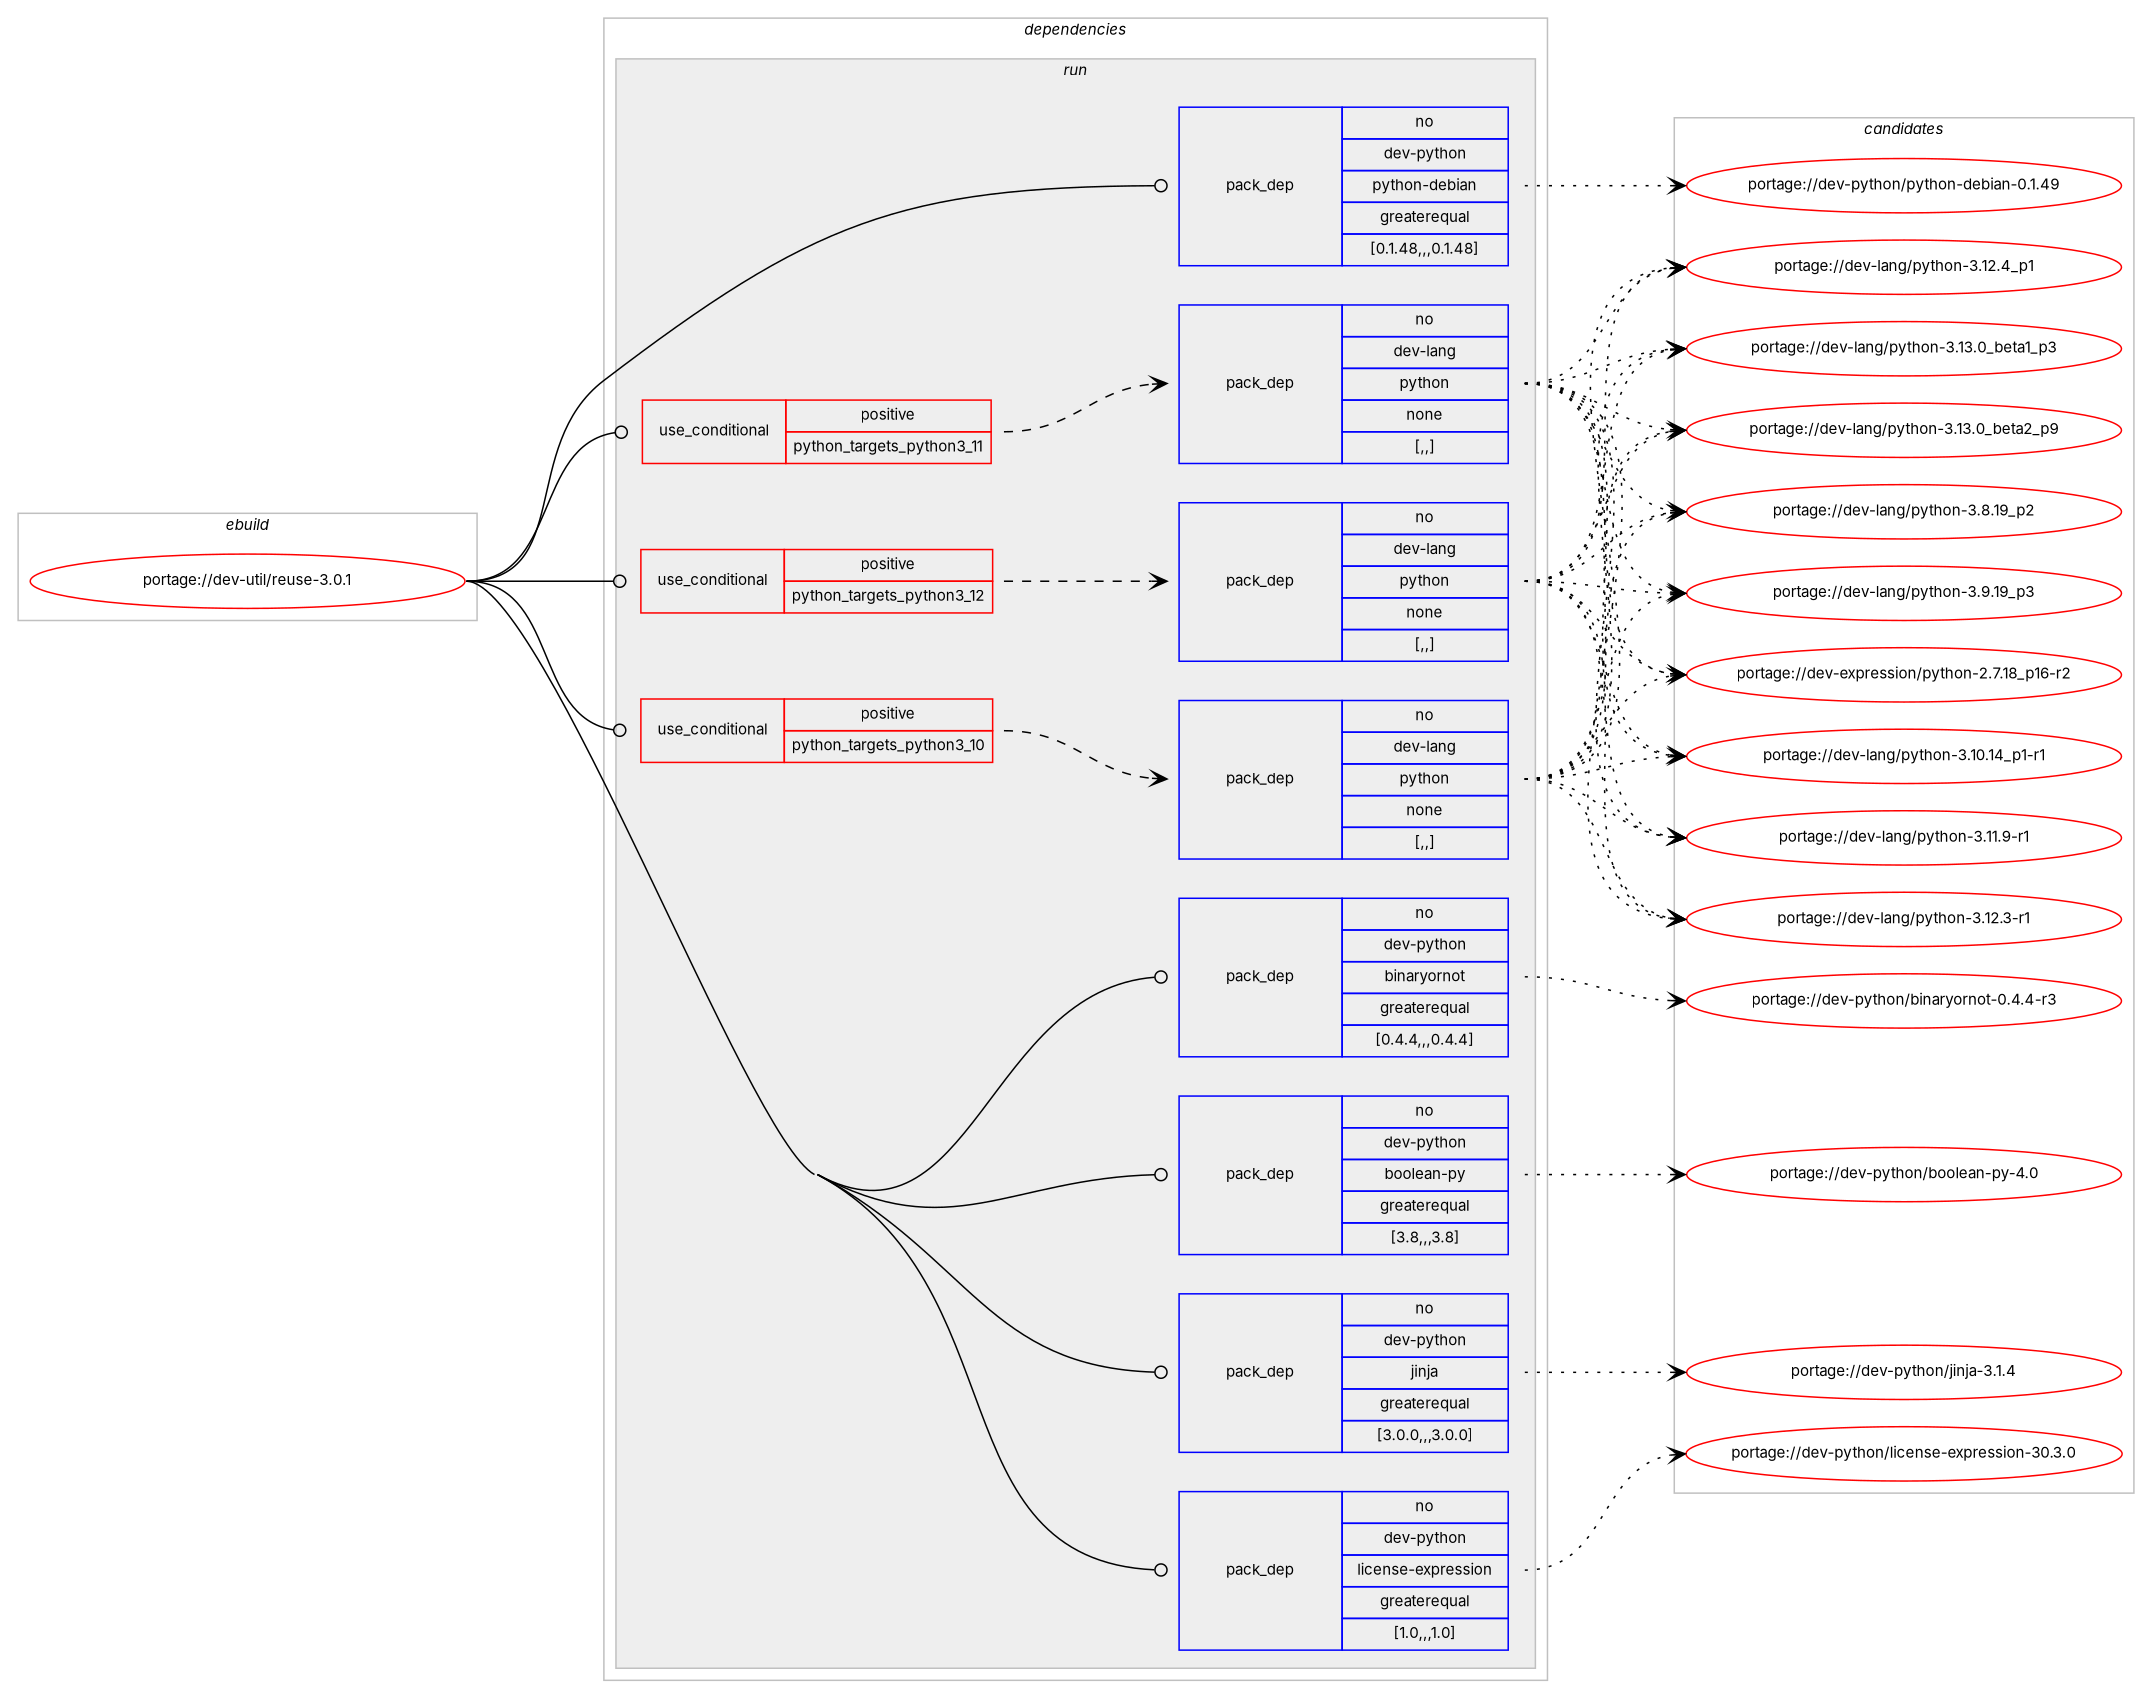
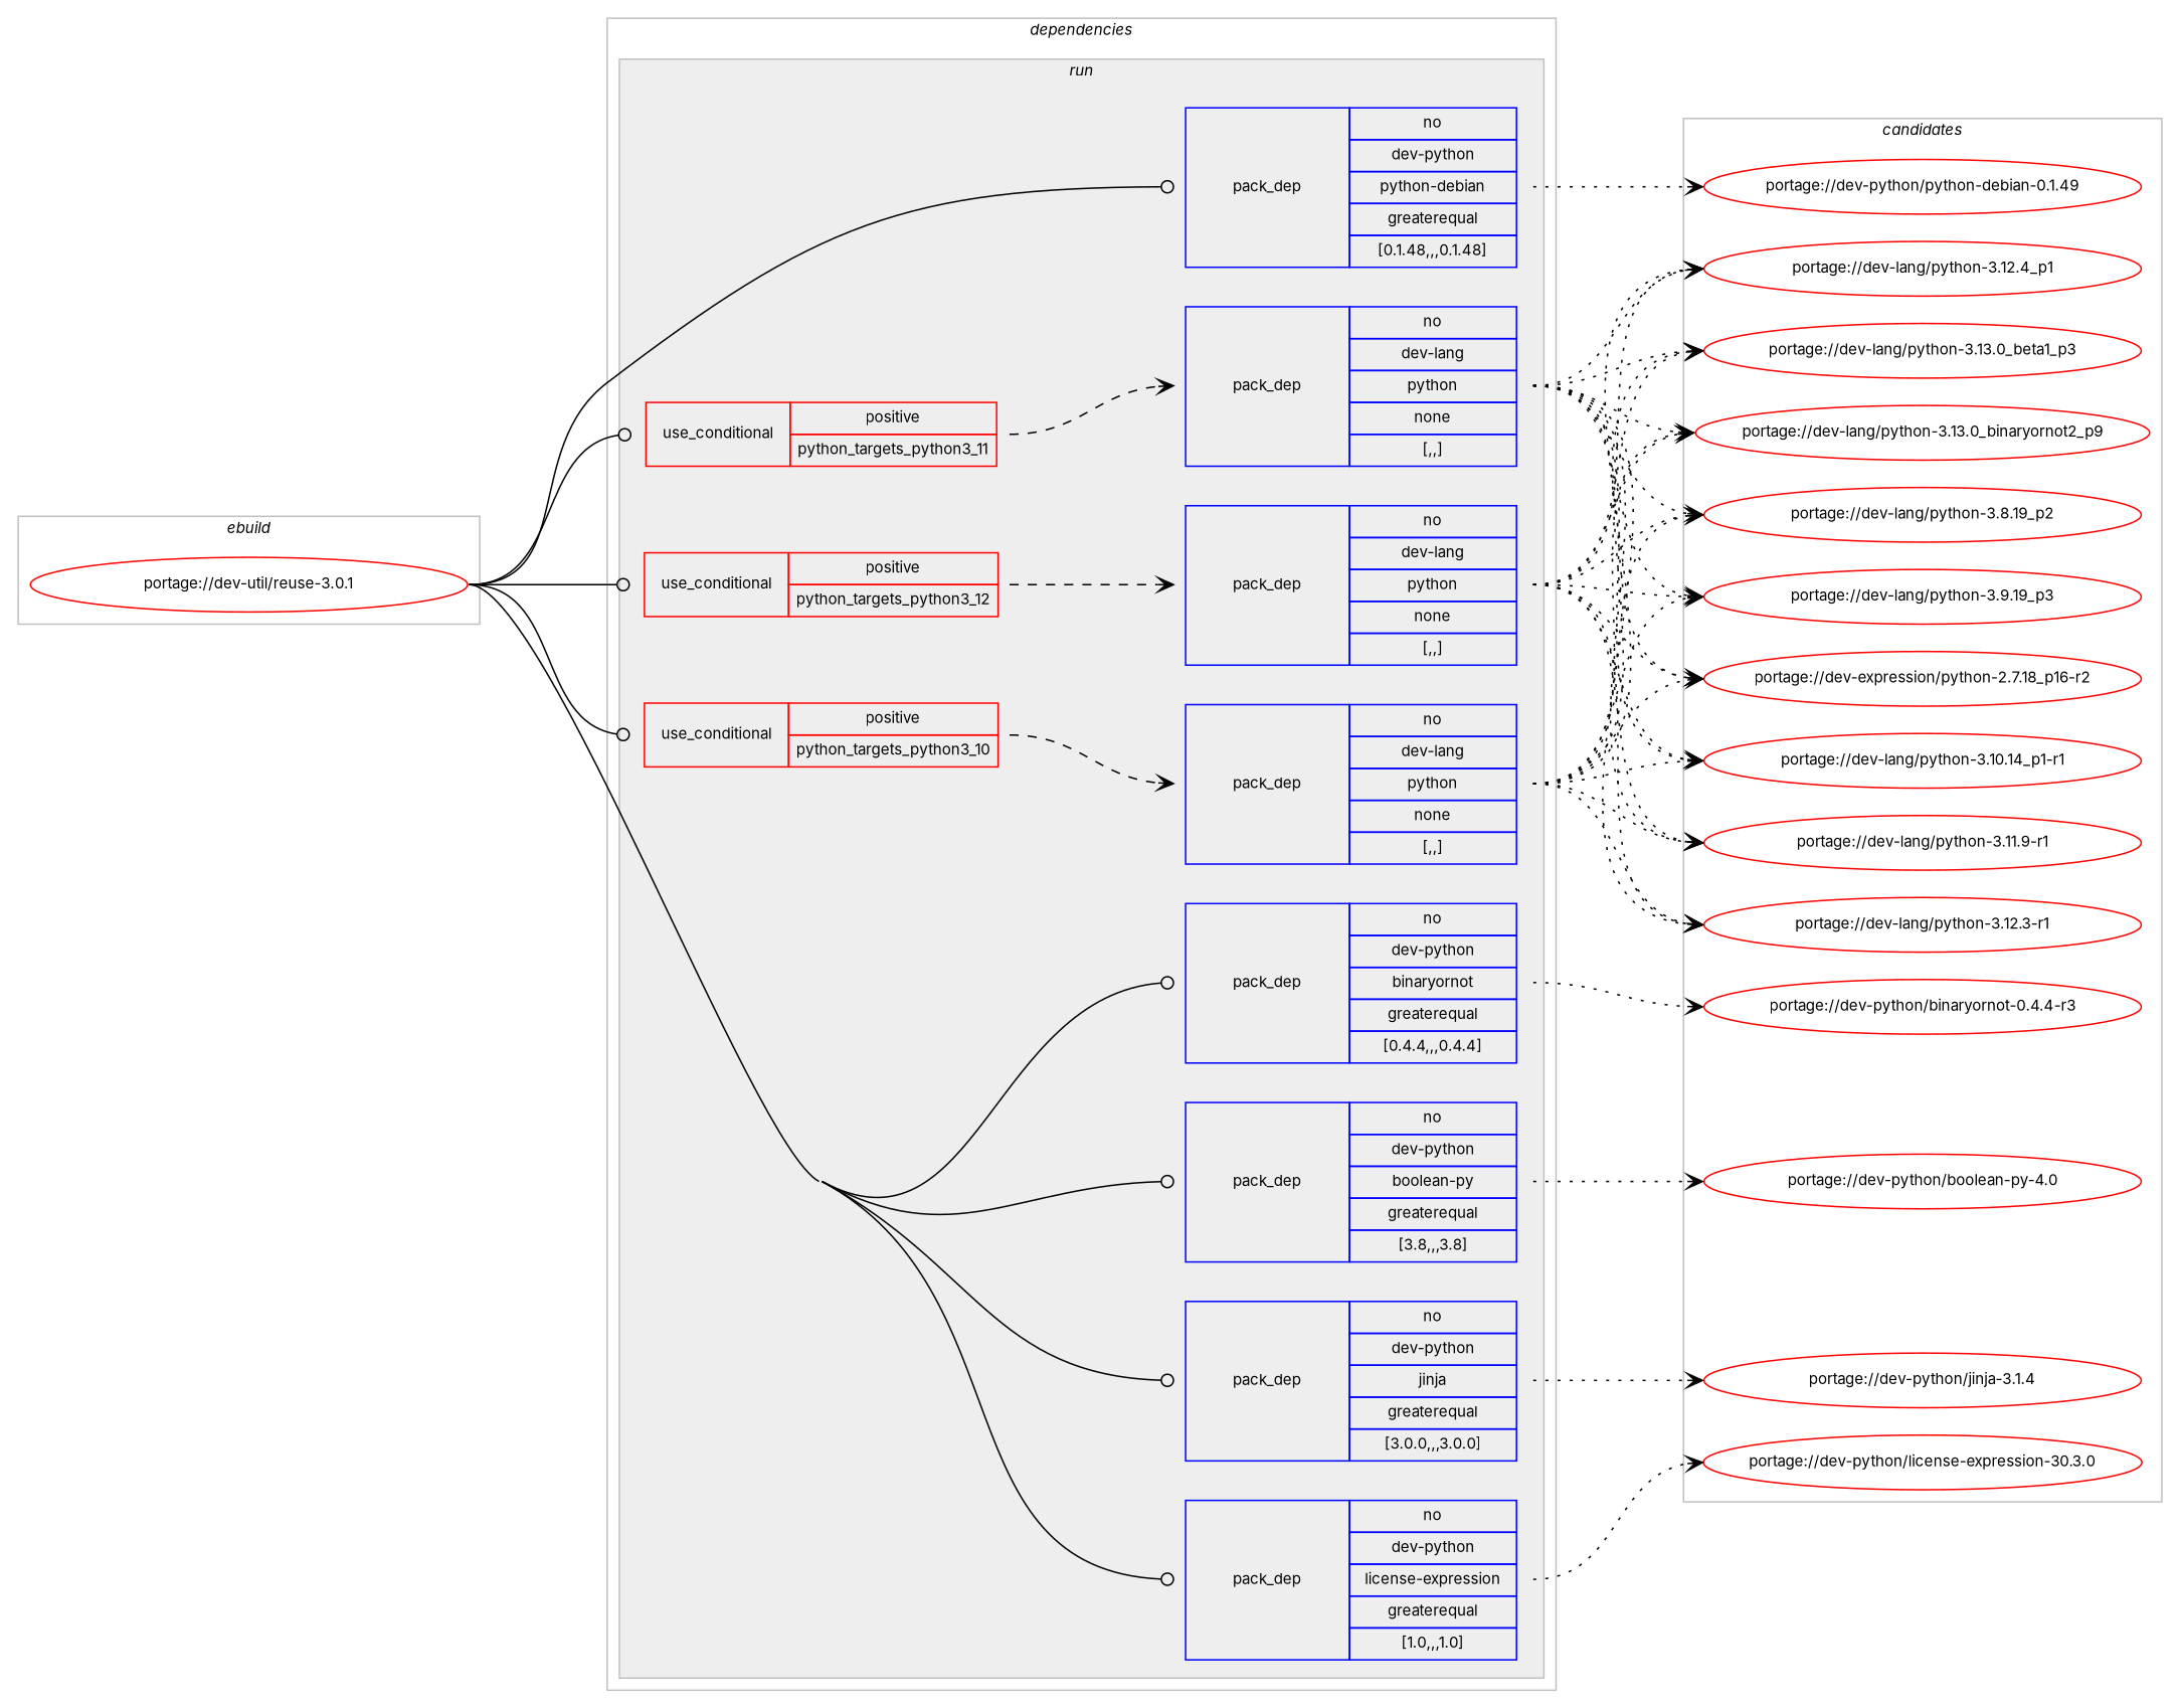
  digraph {
    compound=true
    concentrate=true
    fontname=Inter
    fontsize=10
    newrank=true
    rankdir=LR
    ranksep=1.5
    node [color=red fontname=Inter fontsize=10]
    edge [arrowhead=vee fontname=Inter headport=w style=dotted tailport=e weight=100]
    n1 [label="portage://dev-util/reuse-3.0.1" width=4]
    n2 [color=blue label=<<TABLE BORDER="0" CELLBORDER="1" CELLSPACING="0" CELLPADDING="4" WIDTH="220"><TR><TD ROWSPAN="6" CELLPADDING="30">pack_dep</TD></TR><TR><TD WIDTH="110">no</TD></TR><TR><TD>dev-python</TD></TR><TR><TD>python-debian</TD></TR><TR><TD>greaterequal</TD></TR><TR><TD>[0.1.48,,,0.1.48]</TD></TR></TABLE>> shape=none]
    n3 [color=blue label=<<TABLE BORDER="0" CELLBORDER="1" CELLSPACING="0" CELLPADDING="4" WIDTH="220"><TR><TD ROWSPAN="6" CELLPADDING="30">pack_dep</TD></TR><TR><TD WIDTH="110">no</TD></TR><TR><TD>dev-lang</TD></TR><TR><TD>python</TD></TR><TR><TD>none</TD></TR><TR><TD>[,,]</TD></TR></TABLE>> shape=none]
    n4 [label=<<TABLE BORDER="0" CELLBORDER="1" CELLSPACING="0" CELLPADDING="4"><TR><TD ROWSPAN="3" CELLPADDING="10">use_conditional</TD></TR><TR><TD>positive</TD></TR><TR><TD>python_targets_python3_10</TD></TR></TABLE>> shape=none]
    n5 [color=blue label=<<TABLE BORDER="0" CELLBORDER="1" CELLSPACING="0" CELLPADDING="4" WIDTH="220"><TR><TD ROWSPAN="6" CELLPADDING="30">pack_dep</TD></TR><TR><TD WIDTH="110">no</TD></TR><TR><TD>dev-lang</TD></TR><TR><TD>python</TD></TR><TR><TD>none</TD></TR><TR><TD>[,,]</TD></TR></TABLE>> shape=none]
    n6 [label=<<TABLE BORDER="0" CELLBORDER="1" CELLSPACING="0" CELLPADDING="4"><TR><TD ROWSPAN="3" CELLPADDING="10">use_conditional</TD></TR><TR><TD>positive</TD></TR><TR><TD>python_targets_python3_11</TD></TR></TABLE>> shape=none]
    n7 [color=blue label=<<TABLE BORDER="0" CELLBORDER="1" CELLSPACING="0" CELLPADDING="4" WIDTH="220"><TR><TD ROWSPAN="6" CELLPADDING="30">pack_dep</TD></TR><TR><TD WIDTH="110">no</TD></TR><TR><TD>dev-lang</TD></TR><TR><TD>python</TD></TR><TR><TD>none</TD></TR><TR><TD>[,,]</TD></TR></TABLE>> shape=none]
    n8 [label=<<TABLE BORDER="0" CELLBORDER="1" CELLSPACING="0" CELLPADDING="4"><TR><TD ROWSPAN="3" CELLPADDING="10">use_conditional</TD></TR><TR><TD>positive</TD></TR><TR><TD>python_targets_python3_12</TD></TR></TABLE>> shape=none]
    n9 [color=blue label=<<TABLE BORDER="0" CELLBORDER="1" CELLSPACING="0" CELLPADDING="4" WIDTH="220"><TR><TD ROWSPAN="6" CELLPADDING="30">pack_dep</TD></TR><TR><TD WIDTH="110">no</TD></TR><TR><TD>dev-python</TD></TR><TR><TD>binaryornot</TD></TR><TR><TD>greaterequal</TD></TR><TR><TD>[0.4.4,,,0.4.4]</TD></TR></TABLE>> shape=none]
    n10 [color=blue label=<<TABLE BORDER="0" CELLBORDER="1" CELLSPACING="0" CELLPADDING="4" WIDTH="220"><TR><TD ROWSPAN="6" CELLPADDING="30">pack_dep</TD></TR><TR><TD WIDTH="110">no</TD></TR><TR><TD>dev-python</TD></TR><TR><TD>boolean-py</TD></TR><TR><TD>greaterequal</TD></TR><TR><TD>[3.8,,,3.8]</TD></TR></TABLE>> shape=none]
    n11 [color=blue label=<<TABLE BORDER="0" CELLBORDER="1" CELLSPACING="0" CELLPADDING="4" WIDTH="220"><TR><TD ROWSPAN="6" CELLPADDING="30">pack_dep</TD></TR><TR><TD WIDTH="110">no</TD></TR><TR><TD>dev-python</TD></TR><TR><TD>jinja</TD></TR><TR><TD>greaterequal</TD></TR><TR><TD>[3.0.0,,,3.0.0]</TD></TR></TABLE>> shape=none]
    n12 [color=blue label=<<TABLE BORDER="0" CELLBORDER="1" CELLSPACING="0" CELLPADDING="4" WIDTH="220"><TR><TD ROWSPAN="6" CELLPADDING="30">pack_dep</TD></TR><TR><TD WIDTH="110">no</TD></TR><TR><TD>dev-python</TD></TR><TR><TD>license-expression</TD></TR><TR><TD>greaterequal</TD></TR><TR><TD>[1.0,,,1.0]</TD></TR></TABLE>> shape=none]
    n13 [label="portage://dev-expression/python-2.7.18_p16-r2" width=4]
    n14 [label="portage://dev-lang/python-3.10.14_p1-r1" width=4]
    n15 [label="portage://dev-lang/python-3.11.9-r1" width=4]
    n16 [label="portage://dev-lang/python-3.12.3-r1" width=4]
    n17 [label="portage://dev-lang/python-3.12.4_p1" width=4]
    n18 [label="portage://dev-lang/python-3.13.0_beta1_p3" width=4]
-   n19 [label="portage://dev-lang/python-3.13.0_beta2_p9" width=4]
+   n19 [label="portage://dev-lang/python-3.13.0_binaryornot2_p9" width=4]
    n20 [label="portage://dev-lang/python-3.8.19_p2" width=4]
    n21 [label="portage://dev-lang/python-3.9.19_p3" width=4]
    n22 [label="portage://dev-python/binaryornot-0.4.4-r3" width=4]
    n23 [label="portage://dev-python/boolean-py-4.0" width=4]
    n24 [label="portage://dev-python/jinja-3.1.4" width=4]
    n25 [label="portage://dev-python/license-expression-30.3.0" width=4]
    n26 [label="portage://dev-python/python-debian-0.1.49" width=4]
    subgraph cluster_1 {
      color=gray
      label=<<i>ebuild</i>>
      rank=same
      n1
    }
    subgraph cluster_2 {
      color=gray
      label=<<i>dependencies</i>>
      subgraph cluster_3 {
        color=gray
        fillcolor="#eeeeee"
        label=<<i>compile</i>>
        style=filled
      }
      subgraph cluster_4 {
        color=gray
        fillcolor="#eeeeee"
        label=<<i>compile and run</i>>
        style=filled
      }
      subgraph cluster_5 {
        color=gray
        fillcolor="#eeeeee"
        label=<<i>run</i>>
        style=filled
        subgraph sub_6 {
          color=gray
          fillcolor="#eeeeee"
          label=<<i>run</i>>
          style=filled
          n2
        }
        subgraph sub_7 {
          color=gray
          fillcolor="#eeeeee"
          label=<<i>run</i>>
          style=filled
          n4
          subgraph sub_8 {
            color=gray
            fillcolor="#eeeeee"
            label=<<i>run</i>>
            style=filled
            n3
          }
        }
        subgraph sub_9 {
          color=gray
          fillcolor="#eeeeee"
          label=<<i>run</i>>
          style=filled
          n6
          subgraph sub_10 {
            color=gray
            fillcolor="#eeeeee"
            label=<<i>run</i>>
            style=filled
            n5
          }
        }
        subgraph sub_11 {
          color=gray
          fillcolor="#eeeeee"
          label=<<i>run</i>>
          style=filled
          n8
          subgraph sub_12 {
            color=gray
            fillcolor="#eeeeee"
            label=<<i>run</i>>
            style=filled
            n7
          }
        }
        subgraph sub_13 {
          color=gray
          fillcolor="#eeeeee"
          label=<<i>run</i>>
          style=filled
          n9
        }
        subgraph sub_14 {
          color=gray
          fillcolor="#eeeeee"
          label=<<i>run</i>>
          style=filled
          n10
        }
        subgraph sub_15 {
          color=gray
          fillcolor="#eeeeee"
          label=<<i>run</i>>
          style=filled
          n11
        }
        subgraph sub_16 {
          color=gray
          fillcolor="#eeeeee"
          label=<<i>run</i>>
          style=filled
          n12
        }
      }
    }
    subgraph cluster_17 {
      color=gray
      label=<<i>candidates</i>>
      rank=same
      subgraph sub_18 {
        color=black
        label=<<i>candidates</i>>
        nodesep=1
        rank=same
        n13
        n14
        n15
        n16
        n17
        n18
        n19
        n20
        n21
      }
      subgraph sub_19 {
        color=black
        label=<<i>candidates</i>>
        nodesep=1
        rank=same
        n13
        n14
        n15
        n16
        n17
        n18
        n19
        n20
        n21
      }
      subgraph sub_20 {
        color=black
        label=<<i>candidates</i>>
        nodesep=1
        rank=same
        n13
        n14
        n15
        n16
        n17
        n18
        n19
        n20
        n21
      }
      subgraph sub_21 {
        color=black
        label=<<i>candidates</i>>
        nodesep=1
        rank=same
        n22
      }
      subgraph sub_22 {
        color=black
        label=<<i>candidates</i>>
        nodesep=1
        rank=same
        n23
      }
      subgraph sub_23 {
        color=black
        label=<<i>candidates</i>>
        nodesep=1
        rank=same
        n24
      }
      subgraph sub_24 {
        color=black
        label=<<i>candidates</i>>
        nodesep=1
        rank=same
        n25
      }
      subgraph sub_25 {
        color=black
        label=<<i>candidates</i>>
        nodesep=1
        rank=same
        n26
      }
    }
    n1 -> n2 [arrowhead=odot style=solid weight=20]
    n1 -> n4 [arrowhead=odot style=solid weight=20]
    n1 -> n6 [arrowhead=odot style=solid weight=20]
    n1 -> n8 [arrowhead=odot style=solid weight=20]
    n1 -> n9 [arrowhead=odot style=solid weight=20]
    n1 -> n10 [arrowhead=odot style=solid weight=20]
    n1 -> n11 [arrowhead=odot style=solid weight=20]
    n1 -> n12 [arrowhead=odot style=solid weight=20]
    n2 -> n26
    n3 -> n13
    n3 -> n14
    n3 -> n15
    n3 -> n16
    n3 -> n17
    n3 -> n18
    n3 -> n19
    n3 -> n20
    n3 -> n21
    n4 -> n3 [style=dashed weight=20]
    n5 -> n13
    n5 -> n14
    n5 -> n15
    n5 -> n16
    n5 -> n17
    n5 -> n18
    n5 -> n19
    n5 -> n20
    n5 -> n21
    n6 -> n5 [style=dashed weight=20]
    n7 -> n13
    n7 -> n14
    n7 -> n15
    n7 -> n16
    n7 -> n17
    n7 -> n18
    n7 -> n19
    n7 -> n20
    n7 -> n21
    n8 -> n7 [style=dashed weight=20]
    n9 -> n22
    n10 -> n23
    n11 -> n24
    n12 -> n25
  }
